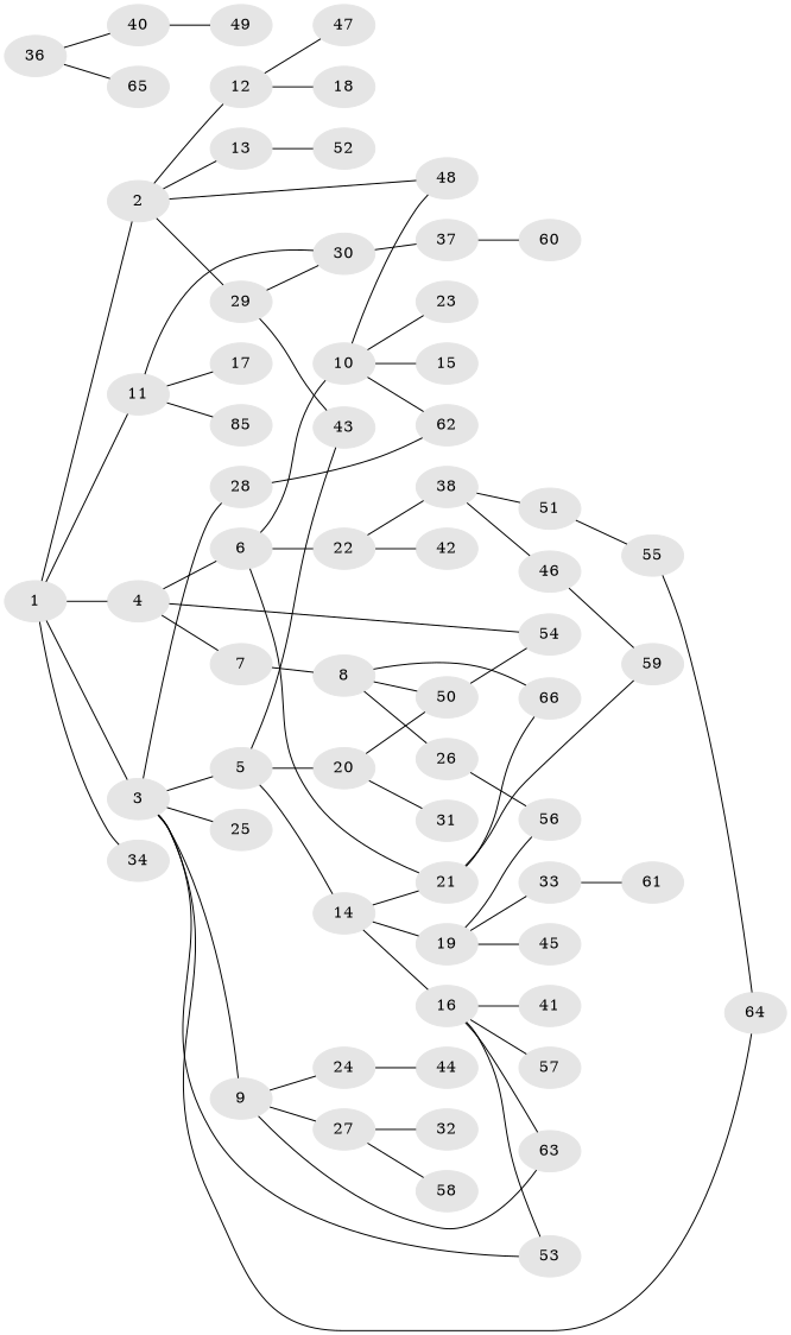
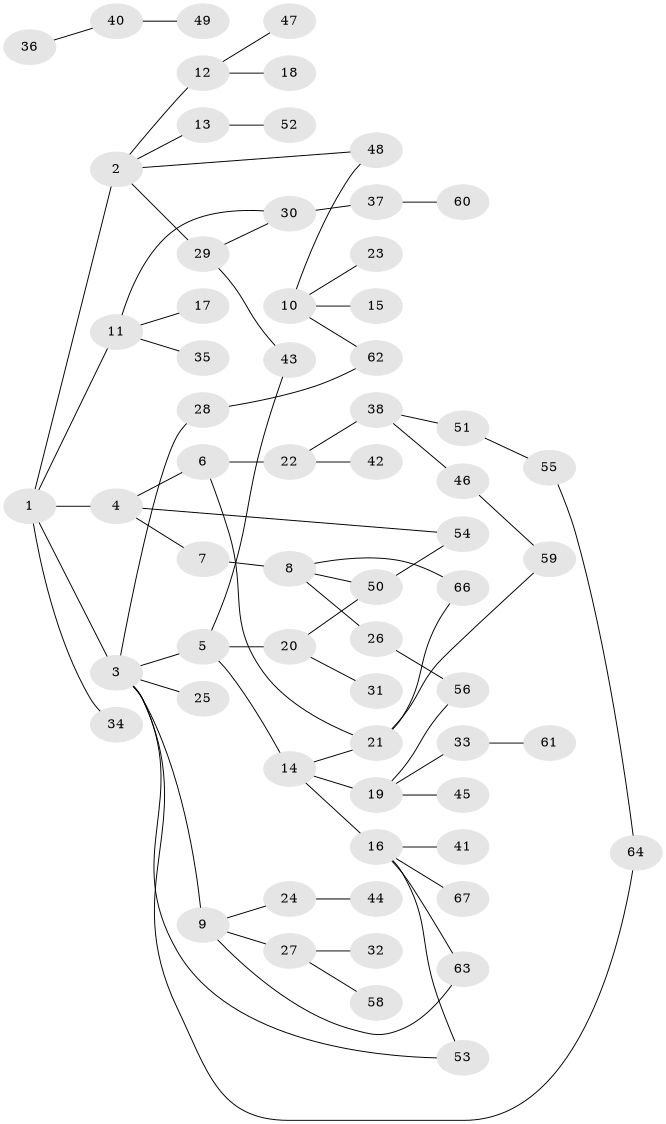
  graph {
    rankdir=LR
    node [color=gray90 style=filled]
    1
    2
    3
    4
    11
    34
    12
    13
    29
    48
    5
    9
    25
    28
    53
    64
    6
    7
    54
    17
    30
-   35 [label=85]
+   35
    18
    47
    52
    43
    14
    20
    24
    27
    63
    62
    10
    21
    22
    8
    16
    19
    50
    31
    15
    23
    66
    59
    38
    42
    26
    56
    44
    32
    58
    37
    36
    40
-   65
    41
-   57
+   57 [label=67]
    33
    45
    61
    46
    51
    60
    49
    55
    1 -- 2
    1 -- 3
    1 -- 4
    1 -- 11
    1 -- 34
    2 -- 12
    2 -- 13
    2 -- 29
    2 -- 48
    3 -- 5
    3 -- 9
    3 -- 25
    3 -- 28
    3 -- 53
    3 -- 64
    4 -- 6
    4 -- 7
    4 -- 54
    11 -- 17
    11 -- 30
    11 -- 35
    12 -- 18
    12 -- 47
    13 -- 52
    29 -- 30
    29 -- 43
    5 -- 43
    5 -- 14
    5 -- 20
    9 -- 24
    9 -- 27
    9 -- 63
    28 -- 62
-   6 -- 10
    6 -- 21
    6 -- 22
    7 -- 8
    30 -- 37
    14 -- 21
    14 -- 16
    14 -- 19
    20 -- 50
    20 -- 31
    24 -- 44
    27 -- 32
    27 -- 58
    10 -- 48
    10 -- 62
    10 -- 15
    10 -- 23
    21 -- 66
    21 -- 59
    22 -- 38
    22 -- 42
    8 -- 50
    8 -- 66
    8 -- 26
    16 -- 53
    16 -- 63
    16 -- 41
    16 -- 57
    19 -- 56
    19 -- 33
    19 -- 45
    50 -- 54
    38 -- 46
    38 -- 51
    26 -- 56
    37 -- 60
    36 -- 40
-   36 -- 65
    40 -- 49
    33 -- 61
    46 -- 59
    51 -- 55
    55 -- 64
  }
